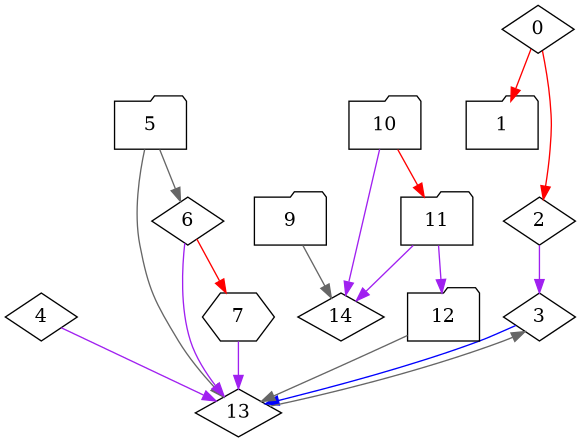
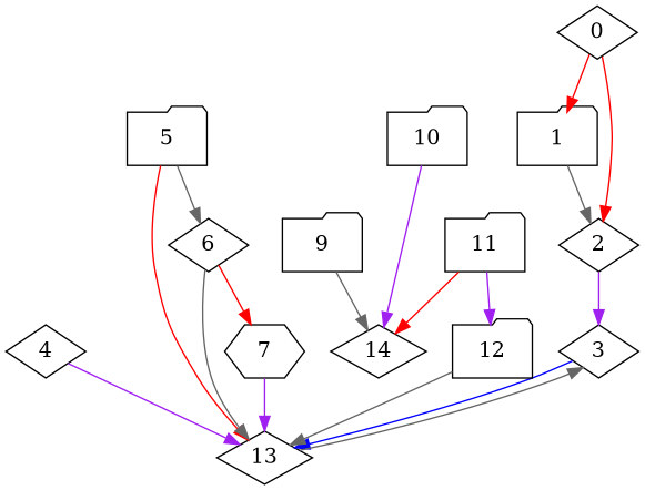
  digraph {
    node [shape=diamond]
    edge [color=purple]
    1 [shape=folder]
    0
    2
    3
    13
    4
    5 [shape=folder]
    6
    7 [shape=hexagon]
    9 [shape=folder]
    14
    10 [shape=folder]
    11 [shape=folder]
    12 [shape=folder]
+   1 -> 2 [color=gray40]
    0 -> 1 [color=red]
    0 -> 2 [color=red]
    2 -> 3
    3 -> 13 [color=blue]
    13 -> 3 [color=gray40]
    4 -> 13
-   5 -> 13 [color=gray40]
+   5 -> 13 [color=red]
    5 -> 6 [color=gray40]
-   6 -> 13
+   6 -> 13 [color=gray40]
    6 -> 7 [color=red]
    7 -> 13
    9 -> 14 [color=gray40]
    10 -> 14
-   10 -> 11 [color=red]
-   11 -> 14
+   11 -> 14 [color=red]
    11 -> 12
    12 -> 13 [color=gray40]
  }
